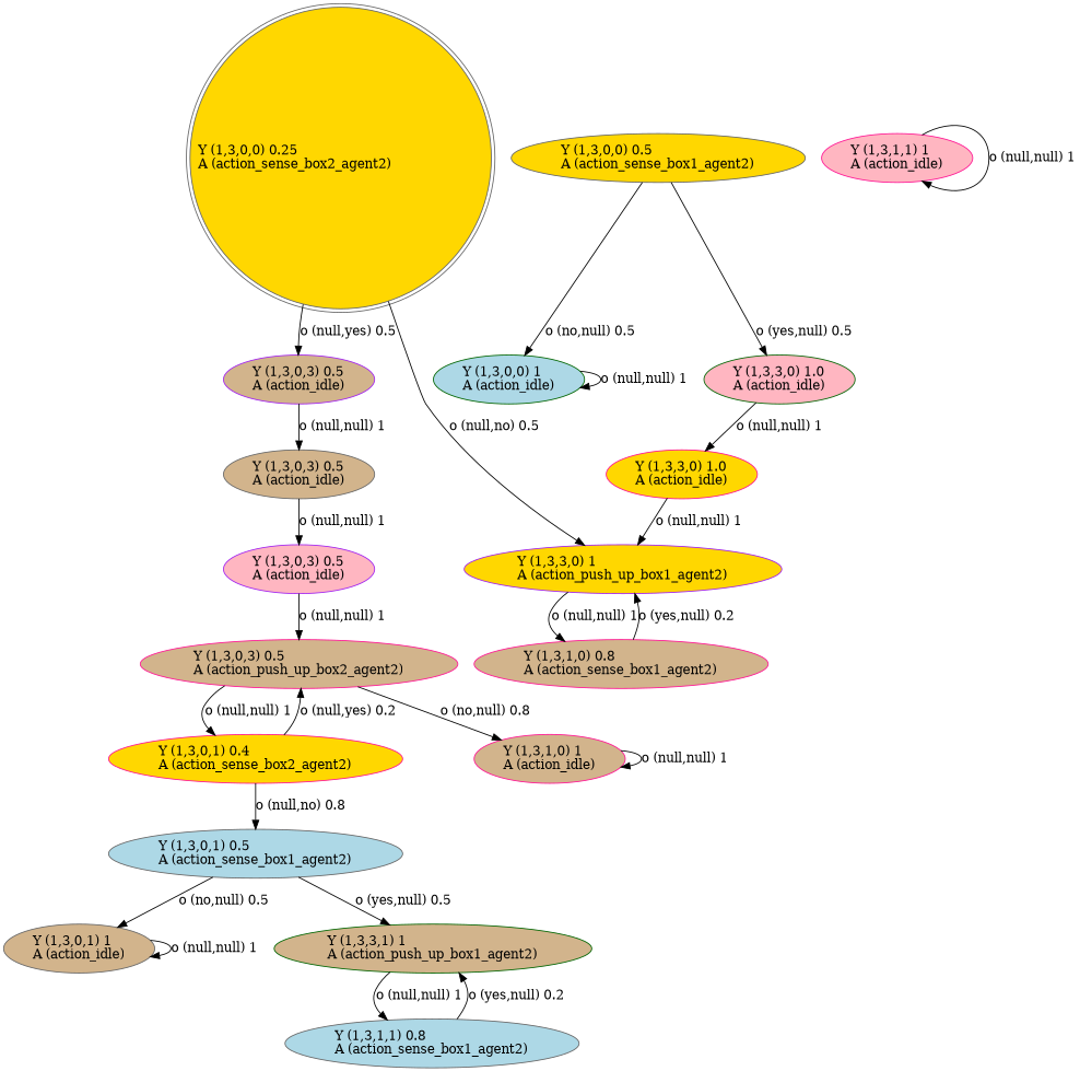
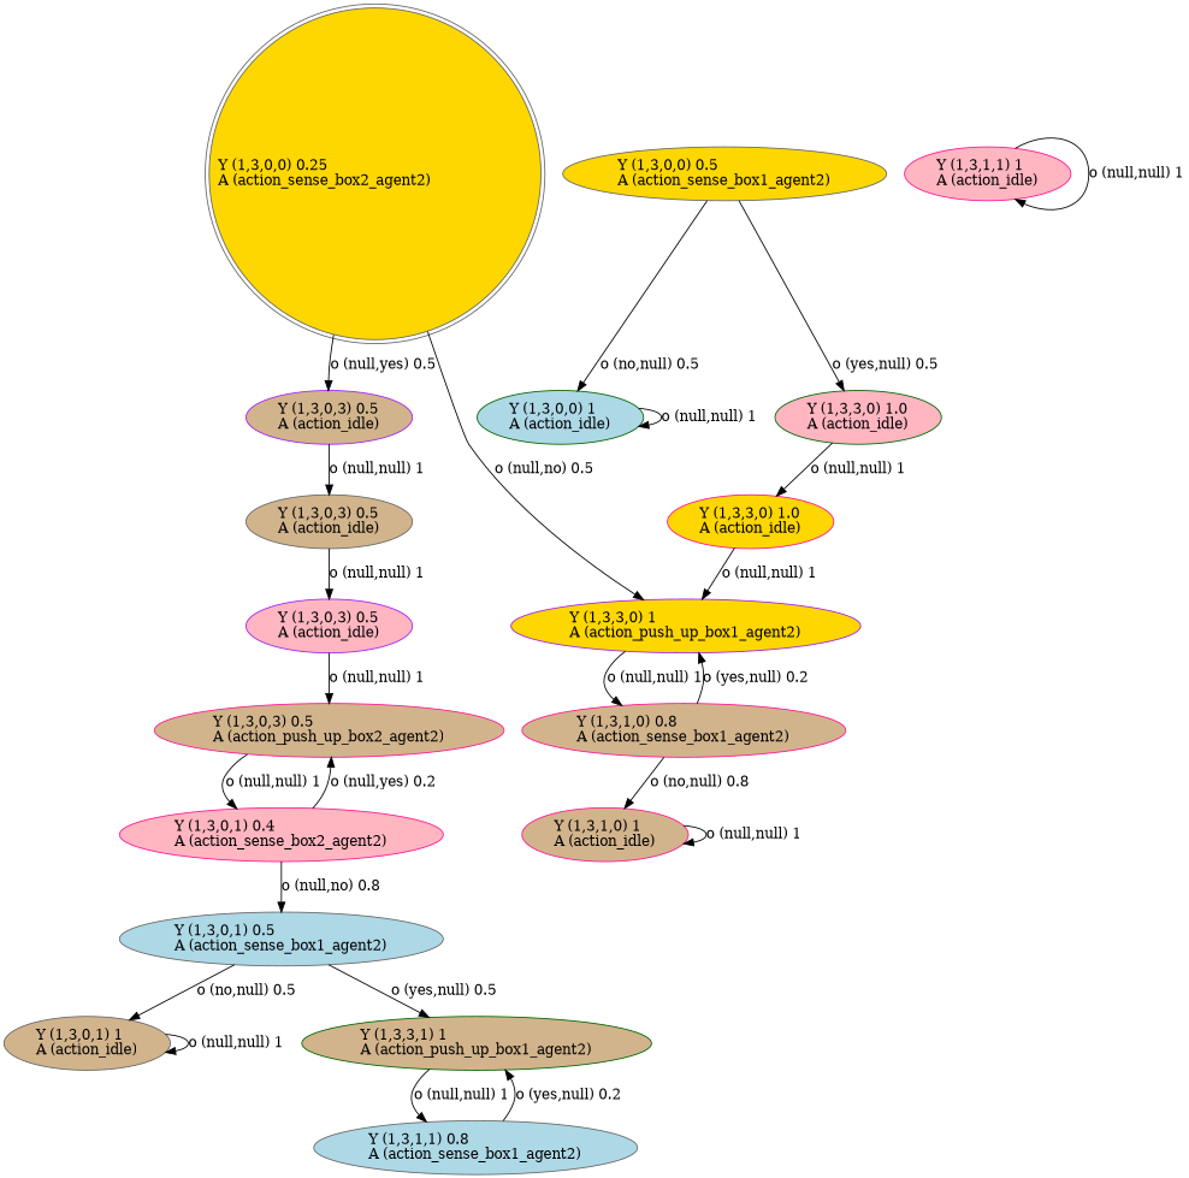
  digraph {
    node [color=gray40 fillcolor=tan style=filled]
    n1 [fillcolor=gold label="Y (1,3,0,0) 0.25\lA (action_sense_box2_agent2)\l" labeljust=l shape=doublecircle]
    n2 [color=purple label="Y (1,3,0,3) 0.5\lA (action_idle)\l"]
    n3 [color=purple fillcolor=gold label="Y (1,3,3,0) 1\lA (action_push_up_box1_agent2)\l"]
    n4 [fillcolor=gold label="Y (1,3,0,0) 0.5\lA (action_sense_box1_agent2)\l"]
    n5 [color=darkgreen fillcolor=lightblue label="Y (1,3,0,0) 1\lA (action_idle)\l"]
    n6 [color=darkgreen fillcolor=lightpink label="Y (1,3,3,0) 1.0\lA (action_idle)\l"]
    n7 [label="Y (1,3,0,3) 0.5\lA (action_idle)\l"]
    n8 [label="Y (1,3,0,1) 1\lA (action_idle)\l"]
    n9 [color=deeppink fillcolor=gold label="Y (1,3,3,0) 1.0\lA (action_idle)\l"]
    n10 [color=deeppink label="Y (1,3,1,0) 0.8\lA (action_sense_box1_agent2)\l"]
    n11 [color=deeppink label="Y (1,3,1,0) 1\lA (action_idle)\l"]
    n12 [fillcolor=lightblue label="Y (1,3,1,1) 0.8\lA (action_sense_box1_agent2)\l"]
    n13 [color=darkgreen label="Y (1,3,3,1) 1\lA (action_push_up_box1_agent2)\l"]
    n14 [color=deeppink fillcolor=lightpink label="Y (1,3,1,1) 1\lA (action_idle)\l"]
-   n15 [color=deeppink fillcolor=gold label="Y (1,3,0,1) 0.4\lA (action_sense_box2_agent2)\l"]
+   n15 [color=deeppink fillcolor=lightpink label="Y (1,3,0,1) 0.4\lA (action_sense_box2_agent2)\l"]
    n16 [color=deeppink label="Y (1,3,0,3) 0.5\lA (action_push_up_box2_agent2)\l"]
    n17 [fillcolor=lightblue label="Y (1,3,0,1) 0.5\lA (action_sense_box1_agent2)\l"]
    n18 [color=purple fillcolor=lightpink label="Y (1,3,0,3) 0.5\lA (action_idle)\l"]
    n1 -> n2 [label="o (null,yes) 0.5\l"]
    n1 -> n3 [label="o (null,no) 0.5\l"]
    n2 -> n7 [label="o (null,null) 1\l"]
    n3 -> n10 [label="o (null,null) 1\l"]
    n4 -> n5 [label="o (no,null) 0.5\l"]
    n4 -> n6 [label="o (yes,null) 0.5\l"]
    n5 -> n5 [label="o (null,null) 1\l"]
    n6 -> n9 [label="o (null,null) 1\l"]
    n7 -> n18 [label="o (null,null) 1\l"]
    n8 -> n8 [label="o (null,null) 1\l"]
    n9 -> n3 [label="o (null,null) 1\l"]
    n10 -> n3 [label="o (yes,null) 0.2\l"]
-   n16 -> n11 [label="o (no,null) 0.8\l"]
+   n10 -> n11 [label="o (no,null) 0.8\l"]
    n11 -> n11 [label="o (null,null) 1\l"]
    n12 -> n13 [label="o (yes,null) 0.2\l"]
    n13 -> n12 [label="o (null,null) 1\l"]
    n14 -> n14 [label="o (null,null) 1\l"]
    n15 -> n16 [label="o (null,yes) 0.2\l"]
    n15 -> n17 [label="o (null,no) 0.8\l"]
    n16 -> n15 [label="o (null,null) 1\l"]
    n17 -> n8 [label="o (no,null) 0.5\l"]
    n17 -> n13 [label="o (yes,null) 0.5\l"]
    n18 -> n16 [label="o (null,null) 1\l"]
  }
